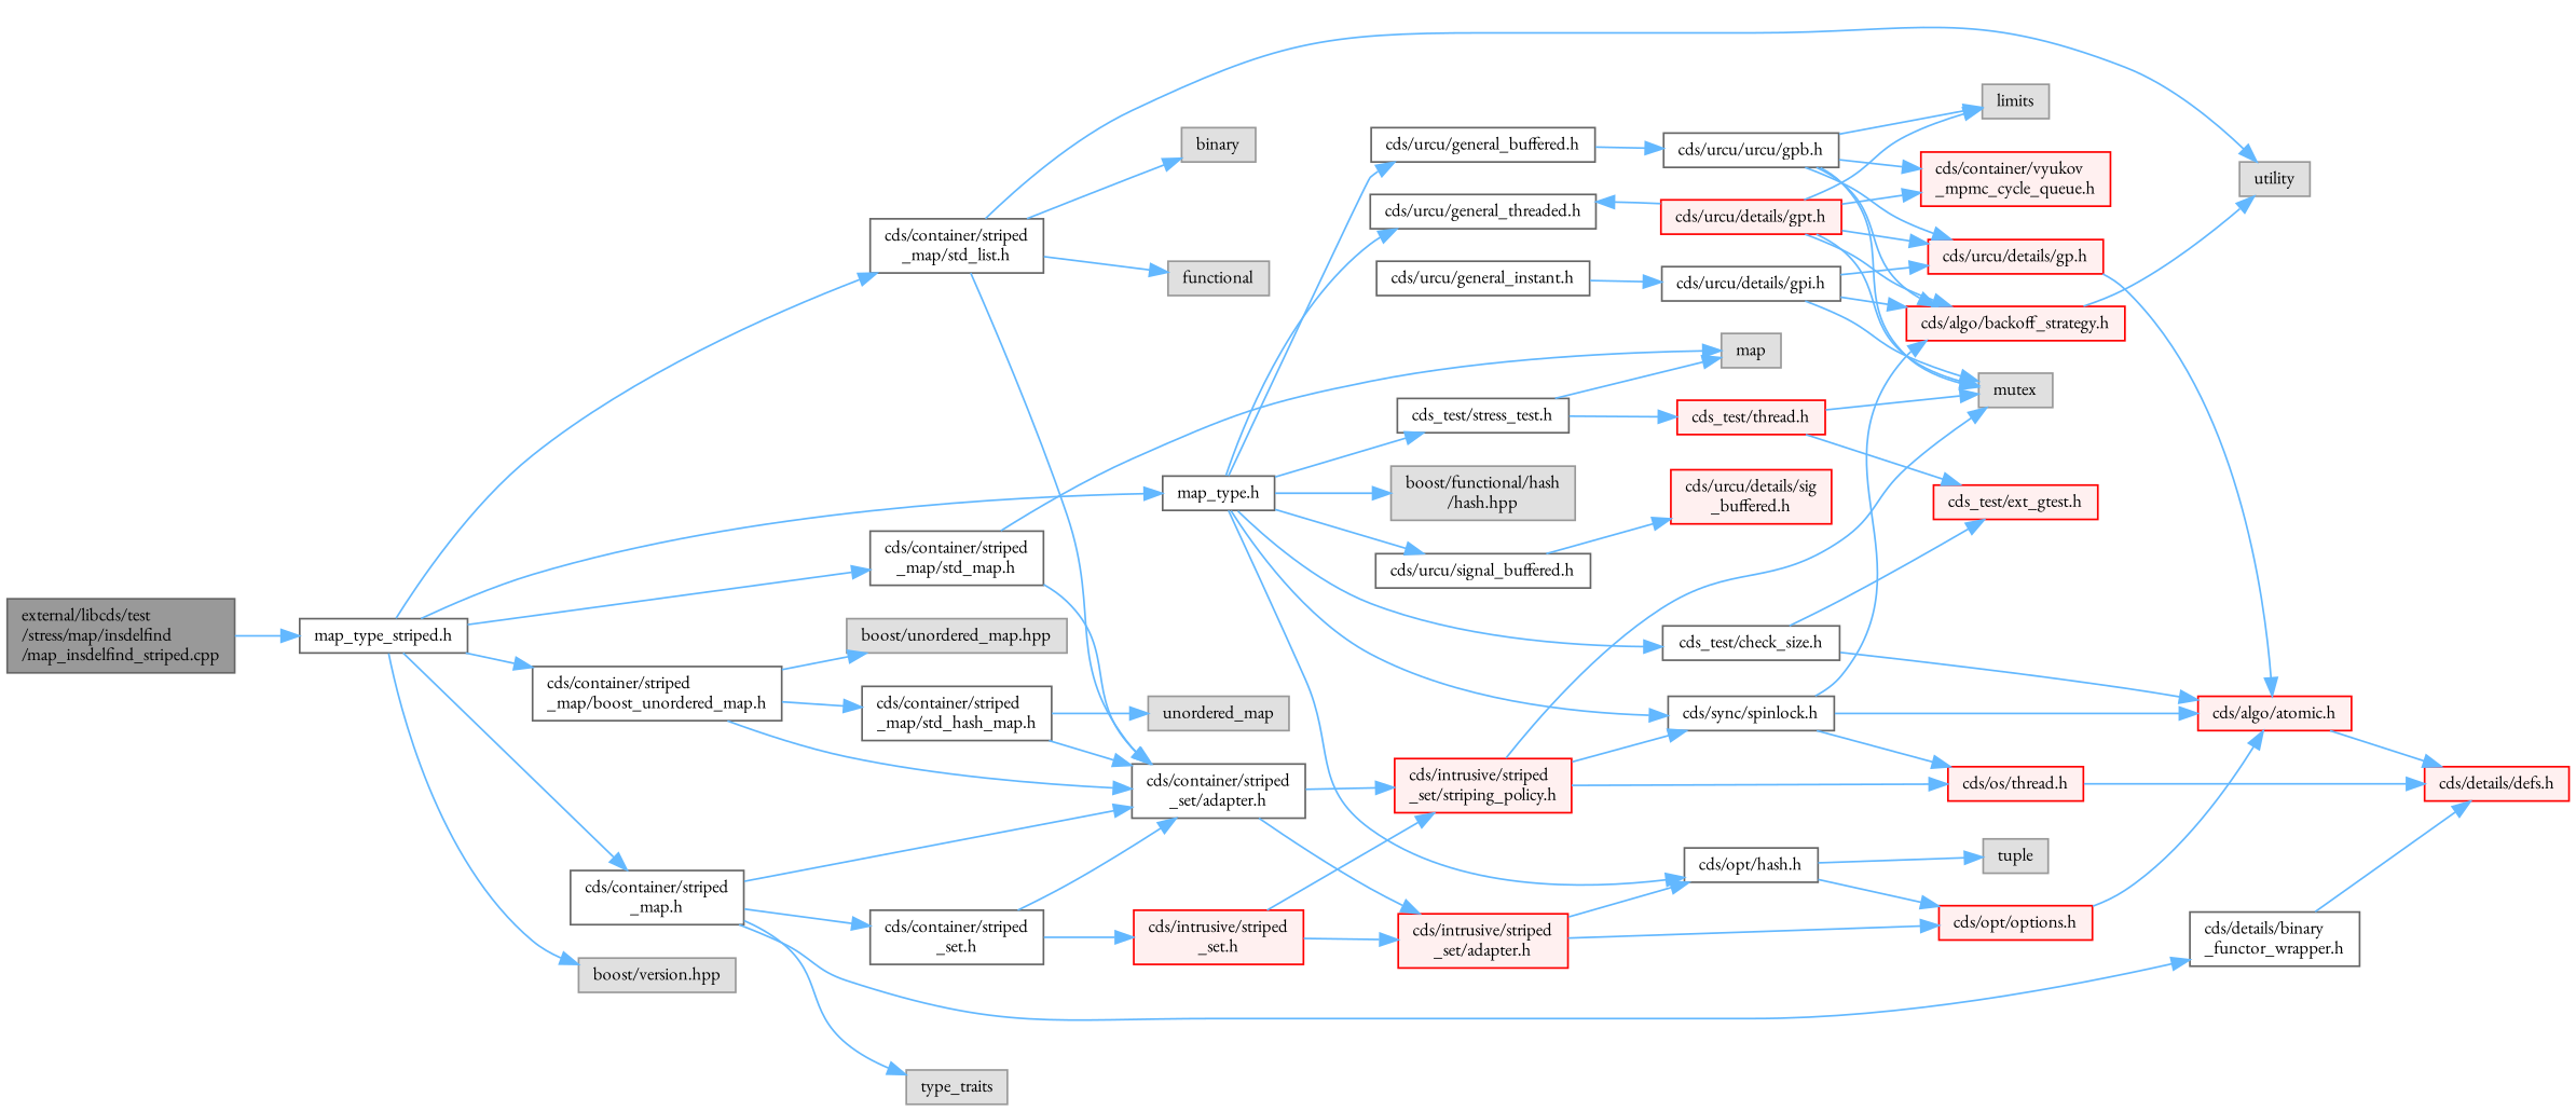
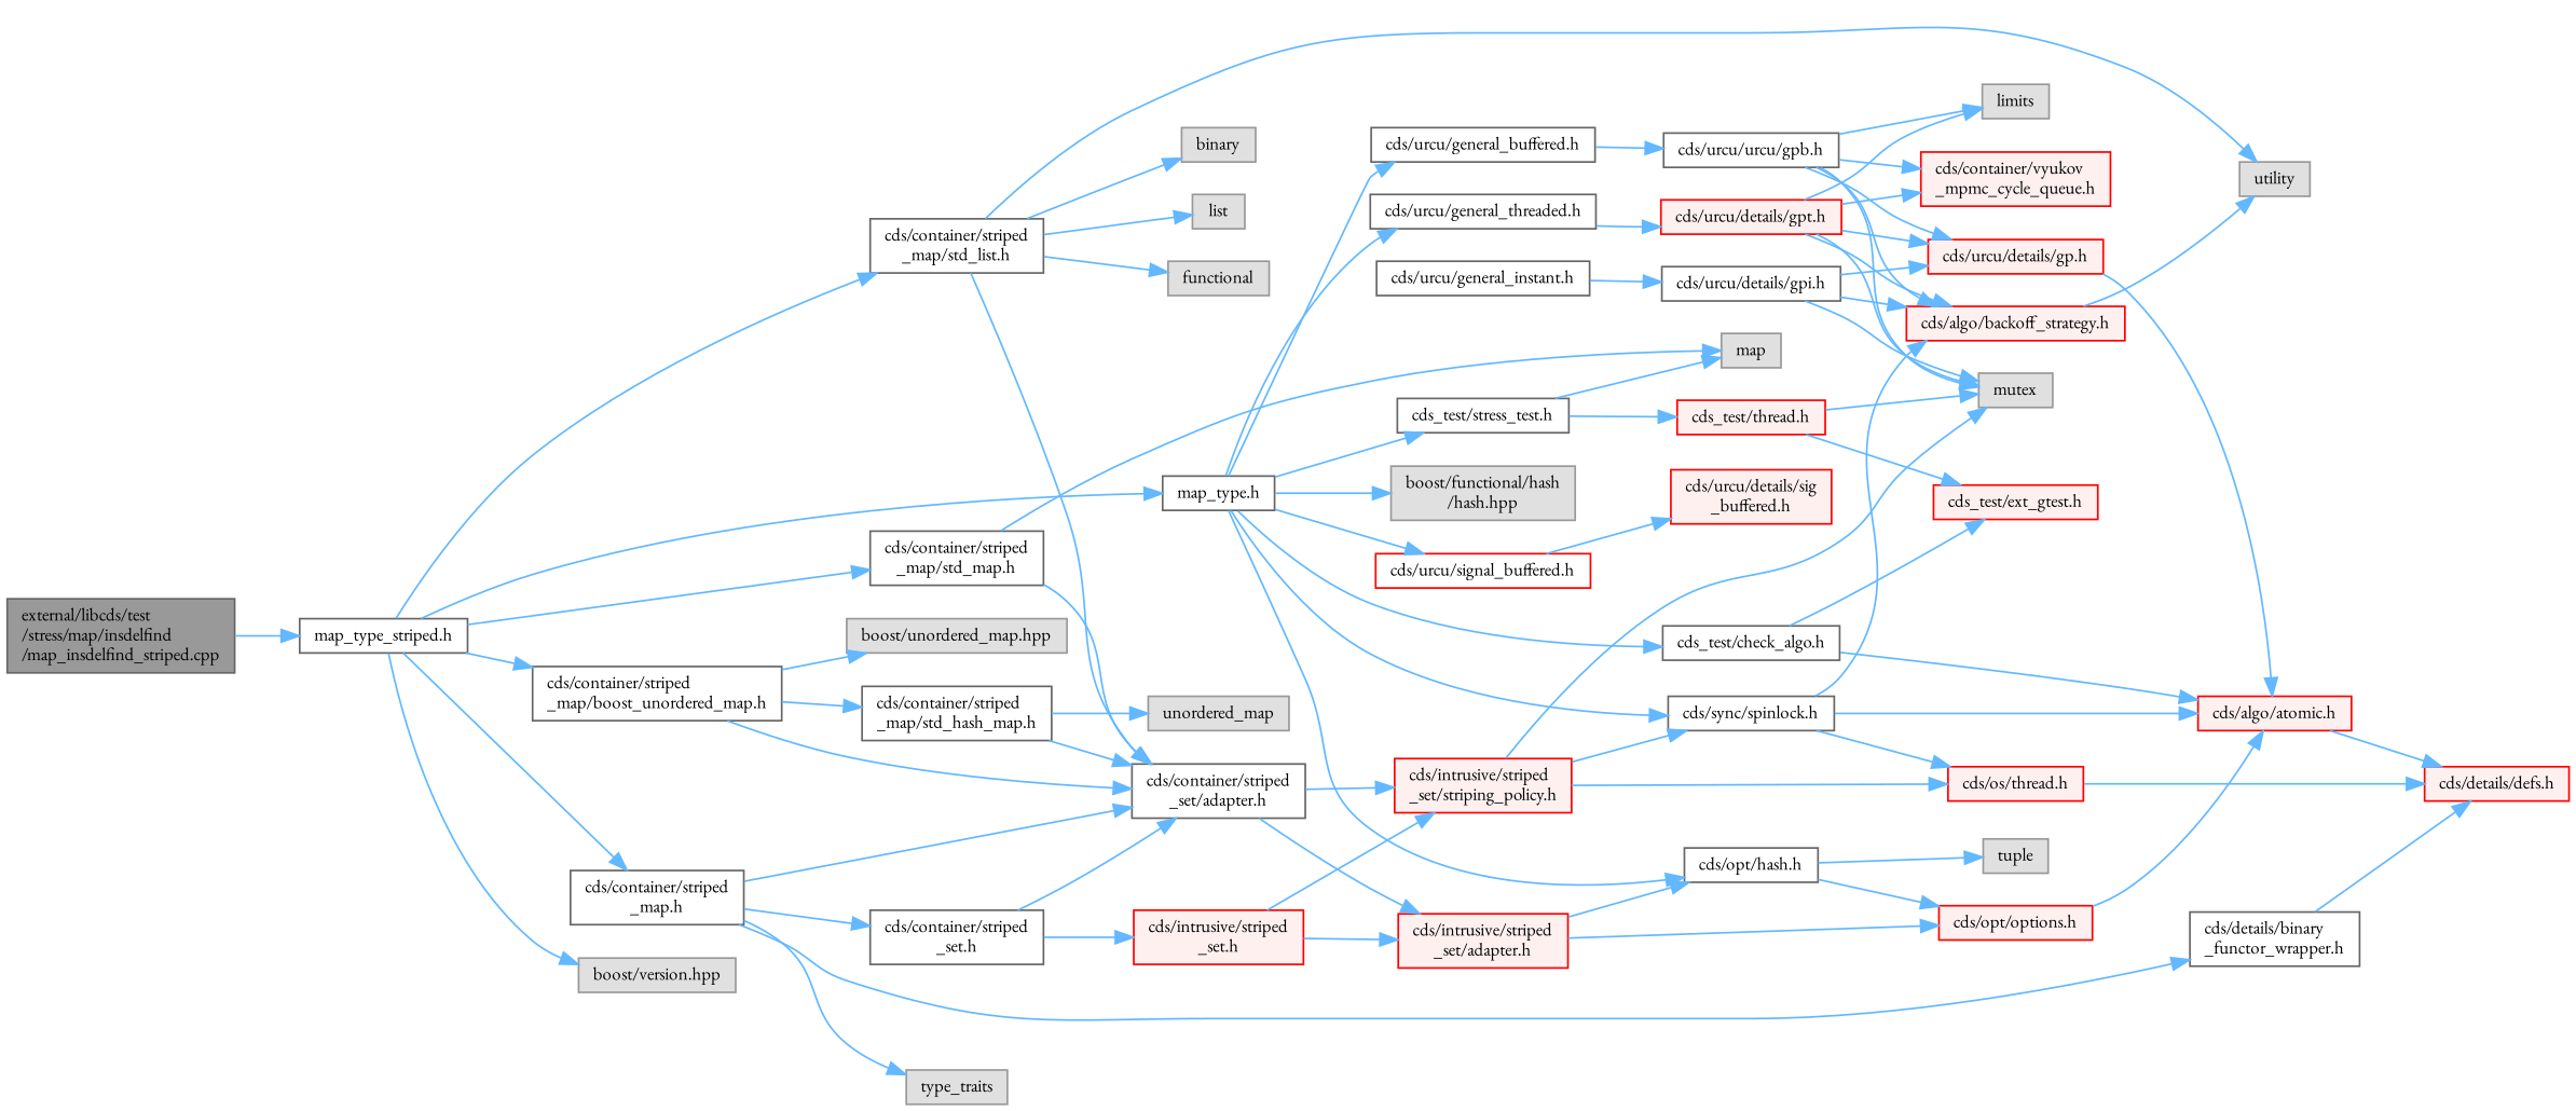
  digraph {
    fontname="EB Garamond"
    rankdir=LR
    node [color=grey40 fillcolor=white fontname="EB Garamond" fontsize=10 shape=box style=filled]
    edge [color=steelblue1 fontname="EB Garamond" fontsize=10 labelfontname=Helvetica labelfontsize=10 style=solid]
    n1 [color=gray40 fillcolor=grey60 fontcolor=black height=0.2 label="external/libcds/test\l/stress/map/insdelfind\l/map_insdelfind_striped.cpp" width=0.4]
    n2 [height=0.2 label="map_type_striped.h" width=0.4]
    n3 [height=0.2 label="map_type.h" width=0.4]
    n4 [height=0.2 label="cds/container/striped\l_map/std_list.h" width=0.4]
    n5 [height=0.2 label="cds/container/striped\l_map/std_map.h" width=0.4]
    n6 [color=grey60 fillcolor="#E0E0E0" height=0.2 label="boost/version.hpp" width=0.4]
    n7 [height=0.2 label="cds/container/striped\l_map/boost_unordered_map.h" width=0.4]
    n8 [height=0.2 label="cds/container/striped\l_map.h" width=0.4]
    n9 [height=0.2 label="cds/urcu/general_buffered.h" width=0.4]
    n10 [height=0.2 label="cds/urcu/general_threaded.h" width=0.4]
-   n11 [height=0.2 label="cds/urcu/signal_buffered.h" width=0.4]
+   n11 [color=red height=0.2 label="cds/urcu/signal_buffered.h" width=0.4]
    n12 [height=0.2 label="cds/sync/spinlock.h" width=0.4]
    n13 [height=0.2 label="cds/opt/hash.h" width=0.4]
    n14 [color=grey60 fillcolor="#E0E0E0" height=0.2 label="boost/functional/hash\l/hash.hpp" width=0.4]
    n15 [height=0.2 label="cds_test/stress_test.h" width=0.4]
-   n16 [height=0.2 label="cds_test/check_size.h" width=0.4]
+   n16 [height=0.2 label="cds_test/check_algo.h" width=0.4]
    n17 [height=0.2 label="cds/urcu/general_instant.h" width=0.4]
    n18 [height=0.2 label="cds/urcu/details/gpi.h" width=0.4]
    n19 [height=0.2 label="cds/urcu/urcu/gpb.h" width=0.4]
    n20 [color=red fillcolor="#FFF0F0" height=0.2 label="cds/urcu/details/gpt.h" width=0.4]
    n21 [color=red fillcolor="#FFF0F0" height=0.2 label="cds/urcu/details/sig\l_buffered.h" width=0.4]
    n22 [color=red fillcolor="#FFF0F0" height=0.2 label="cds/algo/backoff_strategy.h" width=0.4]
    n23 [color=red fillcolor="#FFF0F0" height=0.2 label="cds/algo/atomic.h" width=0.4]
    n24 [color=red fillcolor="#FFF0F0" height=0.2 label="cds/os/thread.h" width=0.4]
    n25 [color=grey60 fillcolor="#E0E0E0" height=0.2 label=tuple width=0.4]
    n26 [color=red fillcolor="#FFF0F0" height=0.2 label="cds/opt/options.h" width=0.4]
    n27 [color=grey60 fillcolor="#E0E0E0" height=0.2 label=map width=0.4]
    n28 [color=red fillcolor="#FFF0F0" height=0.2 label="cds_test/thread.h" width=0.4]
    n29 [color=red fillcolor="#FFF0F0" height=0.2 label="cds_test/ext_gtest.h" width=0.4]
    n30 [color=grey60 fillcolor="#E0E0E0" height=0.2 label=mutex width=0.4]
    n31 [color=red fillcolor="#FFF0F0" height=0.2 label="cds/urcu/details/gp.h" width=0.4]
    n32 [color=grey60 fillcolor="#E0E0E0" height=0.2 label=utility width=0.4]
    n33 [color=grey60 fillcolor="#E0E0E0" height=0.2 label=limits width=0.4]
    n34 [color=red fillcolor="#FFF0F0" height=0.2 label="cds/container/vyukov\l_mpmc_cycle_queue.h" width=0.4]
    n35 [color=red fillcolor="#FFF0F0" height=0.2 label="cds/details/defs.h" width=0.4]
    n36 [color=grey60 fillcolor="#E0E0E0" height=0.2 label=functional width=0.4]
    n37 [color=grey60 fillcolor="#E0E0E0" height=0.2 label=binary width=0.4]
+   n38 [color=grey60 fillcolor="#E0E0E0" height=0.2 label=list width=0.4]
    n39 [height=0.2 label="cds/container/striped\l_set/adapter.h" width=0.4]
    n40 [height=0.2 label="cds/container/striped\l_map/std_hash_map.h" width=0.4]
    n41 [color=grey60 fillcolor="#E0E0E0" height=0.2 label=unordered_map width=0.4]
    n42 [color=grey60 fillcolor="#E0E0E0" height=0.2 label="boost/unordered_map.hpp" width=0.4]
    n43 [color=grey60 fillcolor="#E0E0E0" height=0.2 label=type_traits width=0.4]
    n44 [height=0.2 label="cds/container/striped\l_set.h" width=0.4]
    n45 [height=0.2 label="cds/details/binary\l_functor_wrapper.h" width=0.4]
    n46 [color=red fillcolor="#FFF0F0" height=0.2 label="cds/intrusive/striped\l_set/adapter.h" width=0.4]
    n47 [color=red fillcolor="#FFF0F0" height=0.2 label="cds/intrusive/striped\l_set/striping_policy.h" width=0.4]
    n48 [color=red fillcolor="#FFF0F0" height=0.2 label="cds/intrusive/striped\l_set.h" width=0.4]
    n1 -> n2
    n2 -> n3
    n2 -> n4
    n2 -> n5
    n2 -> n6
    n2 -> n7
    n2 -> n8
    n3 -> n9
    n3 -> n10
    n3 -> n11
    n3 -> n12
    n3 -> n13
    n3 -> n14
    n3 -> n15
    n3 -> n16
    n4 -> n32
    n4 -> n36
    n4 -> n37
+   n4 -> n38
    n4 -> n39
    n5 -> n27
    n5 -> n39
    n7 -> n39
    n7 -> n40
    n7 -> n42
    n8 -> n39
    n8 -> n43
    n8 -> n44
    n8 -> n45
    n9 -> n19
-   n20 -> n10
+   n10 -> n20
    n11 -> n21
    n12 -> n22
    n12 -> n23
    n12 -> n24
    n13 -> n25
    n13 -> n26
    n15 -> n27
    n15 -> n28
    n16 -> n23
    n16 -> n29
    n17 -> n18
    n18 -> n22
    n18 -> n30
    n18 -> n31
    n19 -> n22
    n19 -> n30
    n19 -> n31
    n19 -> n33
    n19 -> n34
    n20 -> n22
    n20 -> n30
    n20 -> n31
    n20 -> n33
    n20 -> n34
    n22 -> n32
    n23 -> n35
    n24 -> n35
    n26 -> n23
    n28 -> n29
    n28 -> n30
    n31 -> n23
    n39 -> n46
    n39 -> n47
    n40 -> n39
    n40 -> n41
    n44 -> n39
    n44 -> n48
    n45 -> n35
    n46 -> n13
    n46 -> n26
    n47 -> n12
    n47 -> n24
    n47 -> n30
    n48 -> n46
    n48 -> n47
  }
